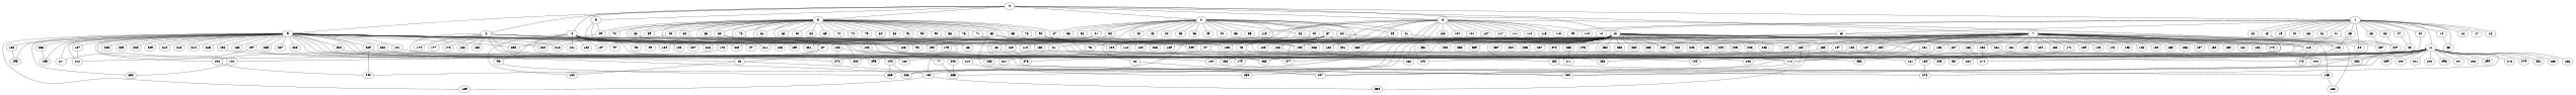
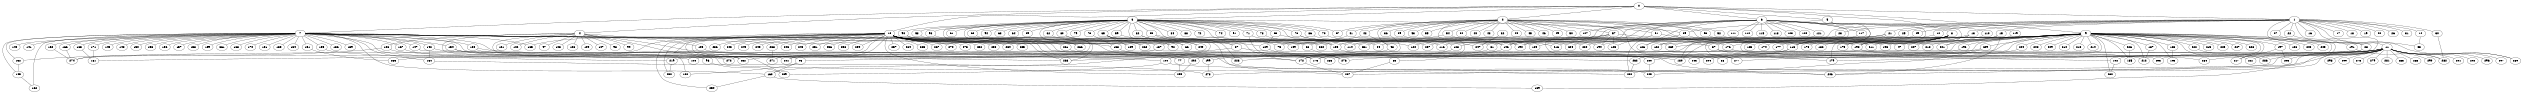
  graph {
    0
    1
    2
    3
    4
    5
    6
    7
    8
    9
    10
    11
    12
    13
    14
    15
    16
    17
    18
    19
    20
    21
    22
    23
    24
    25
    26
    27
    28
    29
    30
    31
    32
    33
    34
    35
    36
    37
    38
    39
    40
    41
    42
    43
    44
    45
    46
    47
    48
    49
    50
    51
    52
    53
    54
    55
    56
    57
    67
    58
    59
    60
    61
    62
    63
    64
    65
    66
    68
    69
    70
    71
    72
    73
    74
    75
    76
    77
    78
    79
    80
    81
    82
    83
    84
    85
    86
    87
    88
    89
    90
    91
    92
    93
    94
    96
    98
    99
    100
    101
    102
    97
    104
    105
    106
    103
    108
    109
    107
    95
    180
    293
    128
    110
    111
    112
    113
    114
    115
    116
    117
    118
    119
    120
    121
    122
    123
    124
    125
    126
    127
    277
    129
    130
    131
    132
    133
    134
    135
    136
    137
    138
    139
    140
    141
    142
    143
    144
    145
    146
    147
    148
    149
    150
    151
    152
    153
    154
    155
    156
    157
    158
    159
    160
-   161
+   161 [label=661]
    162
    163
    164
    165
    166
    167
    168
    169
    170
    171
    172
    173
    174
    175
    176
    177
    178
    179
    181
    182
    183
    184
    185
    186
    187
    188
    189
    190
    191
    192
-   193 [label=893]
+   193
    194
    195
    196
    197
    198
    199
    200
    201
    202
    203
    204
    205
    206
    207
    208
    209
    210
    211
    212
    213
    214
    215
    216
    217
    218
    219
    220
    221
    222
    223
    224
    225
    226
    227
    228
    229
    230
    256
    258
    259
    260
    261
    262
    257
    264
    265
    266
    267
    268
    269
    270
    271
    272
    273
    263
    231
    232
    233
    234
    235
    236
    237
    238
    239
    240
    241
    242
    243
    244
    245
    246
    247
    248
    249
    250
    251
    252
    253
    254
    255
    274
    275
    276
    278
    279
    280
    281
    282
    283
    284
    285
    286
    287
    288
    289
    290
    291
    292
    294
    295
    296
    297
    298
    299
    0 -- 1
    0 -- 2
    0 -- 3
    0 -- 4
    0 -- 5
    0 -- 6
    0 -- 7
    0 -- 8
    0 -- 9
    0 -- 10
    1 -- 11
    1 -- 12
    1 -- 13
    1 -- 14
    1 -- 15
    1 -- 16
    1 -- 17
    1 -- 18
    1 -- 19
    1 -- 20
    1 -- 21
    1 -- 22
    1 -- 23
    1 -- 24
    1 -- 25
    1 -- 26
    1 -- 27
    1 -- 28
    1 -- 29
    1 -- 30
    1 -- 31
-   1 -- 32
+   1 -- 289
    1 -- 33
    2 -- 34
    2 -- 35
    2 -- 36
    2 -- 37
    2 -- 38
    2 -- 39
    2 -- 40
    2 -- 41
    2 -- 42
    2 -- 43
    2 -- 44
    2 -- 45
    2 -- 46
    2 -- 47
    2 -- 48
    2 -- 49
    2 -- 50
    2 -- 51
    2 -- 52
    2 -- 53
    2 -- 54
    2 -- 55
    2 -- 56
    2 -- 57
    2 -- 67
    3 -- 67
    3 -- 58
    3 -- 59
    3 -- 60
    3 -- 61
    3 -- 62
    3 -- 63
    3 -- 64
    3 -- 65
    3 -- 66
    3 -- 68
    3 -- 69
    3 -- 70
    3 -- 71
    3 -- 72
    3 -- 73
    3 -- 74
    3 -- 75
    3 -- 76
    3 -- 77
    3 -- 78
    3 -- 79
    3 -- 80
    3 -- 81
    3 -- 82
    3 -- 83
    3 -- 84
    3 -- 85
    3 -- 86
    3 -- 87
    3 -- 88
    3 -- 89
    3 -- 90
    3 -- 91
    3 -- 92
    3 -- 93
    3 -- 94
    4 -- 96
    4 -- 98
    4 -- 99
    4 -- 100
    4 -- 101
    4 -- 102
    4 -- 97
    4 -- 104
    4 -- 105
    4 -- 106
    4 -- 103
    4 -- 108
    4 -- 109
    4 -- 107
    4 -- 95
    5 -- 89
    5 -- 180
    5 -- 293
    6 -- 128
    6 -- 110
    6 -- 111
    6 -- 112
    6 -- 113
    6 -- 114
    6 -- 115
    6 -- 116
    6 -- 117
    6 -- 118
    6 -- 119
    6 -- 120
    6 -- 121
    6 -- 122
    6 -- 123
    6 -- 124
    6 -- 125
    6 -- 126
    6 -- 127
    6 -- 277
    7 -- 129
    7 -- 130
    7 -- 131
    7 -- 132
    7 -- 133
    7 -- 134
    7 -- 135
    7 -- 136
    7 -- 137
    7 -- 138
    7 -- 139
    7 -- 140
    7 -- 141
    7 -- 142
    7 -- 143
    7 -- 144
    7 -- 145
    7 -- 146
    7 -- 147
    7 -- 148
    7 -- 149
    7 -- 150
    7 -- 151
    7 -- 152
    7 -- 153
    7 -- 154
    7 -- 155
    7 -- 156
    7 -- 157
    7 -- 158
    7 -- 159
    7 -- 160
    7 -- 161
    7 -- 162
    7 -- 163
    7 -- 164
    7 -- 165
    7 -- 166
    7 -- 167
    7 -- 168
    7 -- 169
    7 -- 170
    7 -- 171
    7 -- 172
    7 -- 173
    8 -- 180
    8 -- 174
    8 -- 175
    8 -- 176
    8 -- 177
    8 -- 178
    8 -- 179
    8 -- 181
    8 -- 182
    8 -- 183
    8 -- 184
    9 -- 47
    9 -- 185
    9 -- 186
    9 -- 187
    9 -- 188
    9 -- 189
    9 -- 190
    9 -- 191
    9 -- 192
    9 -- 193
    9 -- 194
    9 -- 195
    9 -- 196
    9 -- 197
    9 -- 198
    9 -- 199
    9 -- 200
    9 -- 201
    9 -- 202
    9 -- 203
    9 -- 204
    9 -- 205
    9 -- 206
    9 -- 207
    9 -- 208
    9 -- 209
    9 -- 210
    9 -- 211
    9 -- 212
    9 -- 213
    9 -- 214
    9 -- 215
    9 -- 216
    9 -- 217
    9 -- 218
    9 -- 219
    9 -- 220
    9 -- 221
    9 -- 222
    9 -- 223
    9 -- 224
    9 -- 225
    9 -- 226
    9 -- 227
    9 -- 228
    9 -- 229
    9 -- 230
    10 -- 24
    10 -- 113
    10 -- 256
    10 -- 258
    10 -- 259
    10 -- 260
    10 -- 261
    10 -- 262
    10 -- 257
    10 -- 264
    10 -- 265
    10 -- 266
    10 -- 267
    10 -- 268
    10 -- 269
    10 -- 270
    10 -- 271
    10 -- 272
    10 -- 273
    10 -- 263
    10 -- 231
    10 -- 232
    10 -- 233
    10 -- 234
    10 -- 235
    10 -- 236
    10 -- 237
    10 -- 238
    10 -- 239
    10 -- 240
    10 -- 241
    10 -- 242
    10 -- 243
    10 -- 244
    10 -- 245
    10 -- 246
    10 -- 247
    10 -- 248
    10 -- 249
    10 -- 250
    10 -- 251
    10 -- 252
    10 -- 253
    10 -- 254
    10 -- 255
    11 -- 293
    11 -- 277
    11 -- 172
    11 -- 221
    11 -- 274
    11 -- 275
    11 -- 276
    11 -- 278
    11 -- 279
    11 -- 280
    11 -- 281
    11 -- 282
    11 -- 283
    11 -- 284
    11 -- 285
    11 -- 286
    11 -- 287
    11 -- 288
    11 -- 289
    11 -- 290
    11 -- 291
    11 -- 292
    11 -- 294
    11 -- 295
    11 -- 296
    11 -- 297
    11 -- 298
    11 -- 299
    12 -- 37
    13 -- 113
    13 -- 175
    13 -- 269
    14 -- 33
    15 -- 146
    15 -- 198
    15 -- 206
    21 -- 81
    21 -- 113
    21 -- 247
    22 -- 179
    23 -- 237
    25 -- 146
    27 -- 28
    28 -- 38
    29 -- 190
    30 -- 282
    32 -- 247
-   34 -- 149
+   57 -- 149
    34 -- 194
    35 -- 287
    36 -- 263
    37 -- 179
    37 -- 192
    39 -- 128
    41 -- 137
    42 -- 48
    42 -- 75
    48 -- 144
    51 -- 176
    51 -- 280
    52 -- 218
    54 -- 68
    54 -- 220
    56 -- 207
    57 -- 125
    57 -- 135
    57 -- 194
    57 -- 206
    57 -- 211
    57 -- 231
    58 -- 241
    59 -- 223
    60 -- 92
    62 -- 66
    65 -- 169
    65 -- 190
    65 -- 268
    65 -- 287
    68 -- 276
    70 -- 224
    71 -- 116
    71 -- 173
    73 -- 138
    76 -- 146
    76 -- 184
    77 -- 255
    78 -- 135
    80 -- 114
    80 -- 160
    81 -- 104
    82 -- 87
    82 -- 172
    83 -- 129
    83 -- 216
    85 -- 120
    85 -- 249
    86 -- 190
    87 -- 95
    87 -- 200
    89 -- 126
    89 -- 193
    90 -- 165
    90 -- 198
    90 -- 266
    93 -- 263
    96 -- 239
    104 -- 206
    104 -- 239
    105 -- 283
    106 -- 132
    106 -- 272
    95 -- 100
    95 -- 160
    128 -- 172
    110 -- 198
    113 -- 173
    113 -- 243
    117 -- 269
    119 -- 201
    121 -- 122
    127 -- 260
    129 -- 276
    130 -- 180
    130 -- 280
    132 -- 145
    135 -- 277
    137 -- 274
    138 -- 223
    142 -- 164
    142 -- 202
    145 -- 162
    146 -- 173
    147 -- 263
    151 -- 253
    152 -- 274
    154 -- 199
    154 -- 241
    155 -- 219
    160 -- 189
    160 -- 254
    163 -- 181
    164 -- 278
    166 -- 274
    167 -- 252
    171 -- 181
    172 -- 287
    176 -- 212
    187 -- 212
    188 -- 195
    191 -- 282
    192 -- 230
    196 -- 272
    197 -- 217
    197 -- 295
    198 -- 284
    199 -- 278
    200 -- 240
    202 -- 255
    204 -- 262
    219 -- 250
    222 -- 286
    226 -- 185
    229 -- 240
    229 -- 252
    261 -- 294
    262 -- 280
    238 -- 271
  }
